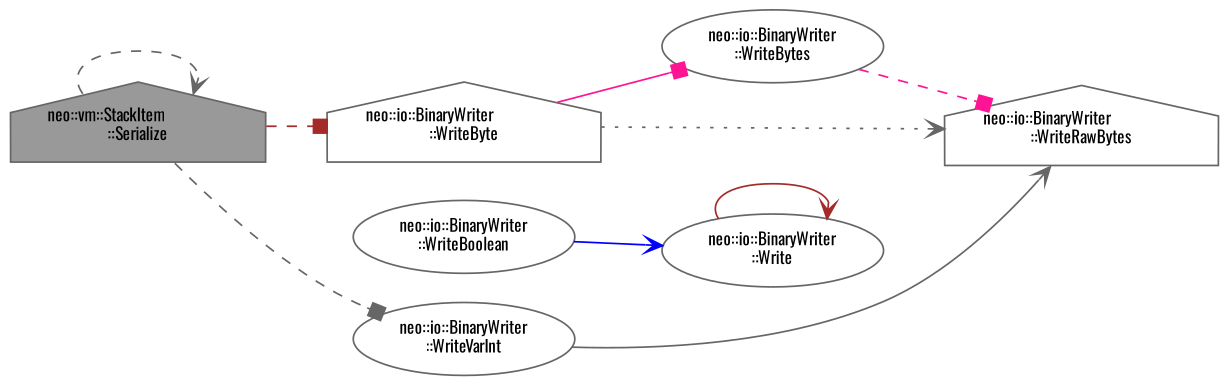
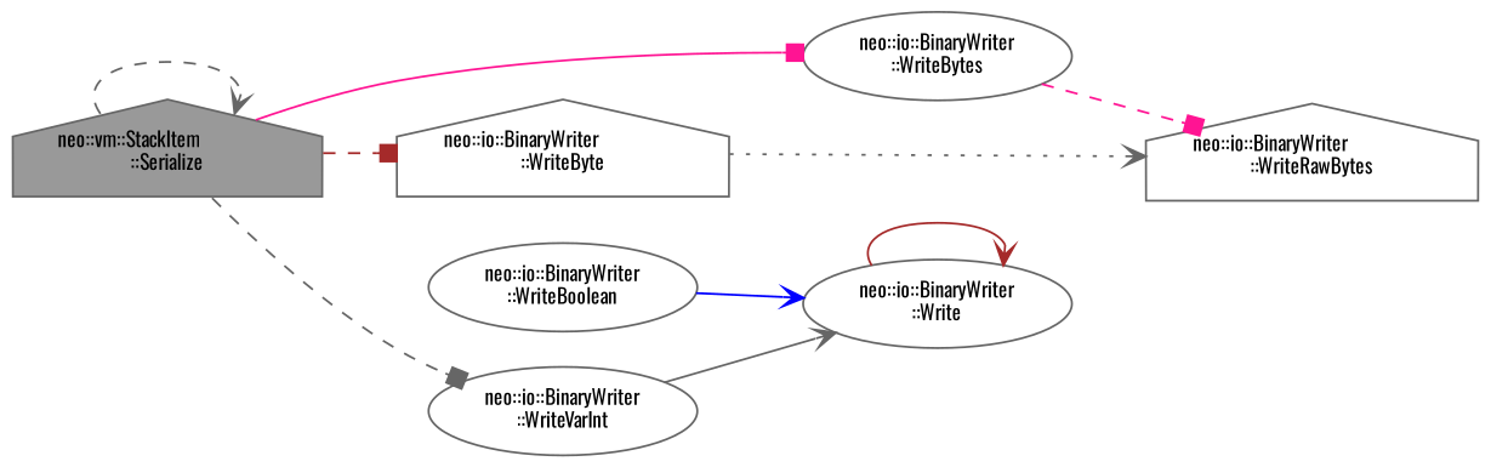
  digraph {
    fontname=Oswald
    rankdir=LR
    node [color=grey40 fillcolor=white fontname=Oswald fontsize=10 shape=ellipse style=filled]
    edge [arrowhead=vee color=gray40 fontname=Oswald fontsize=10 labelfontname=Helvetica labelfontsize=10 style=dashed]
    n1 [color=gray40 fillcolor=grey60 fontcolor=black height=0.2 label="neo::vm::StackItem\l::Serialize" shape=house width=0.4]
    n2 [height=0.2 label="neo::io::BinaryWriter\l::WriteByte" shape=house width=0.4]
    n3 [height=0.2 label="neo::io::BinaryWriter\l::WriteBytes" width=0.4]
    n4 [height=0.2 label="neo::io::BinaryWriter\l::WriteVarInt" width=0.4]
    n5 [height=0.2 label="neo::io::BinaryWriter\l::WriteBoolean" width=0.4]
    n6 [height=0.2 label="neo::io::BinaryWriter\l::Write" width=0.4]
    n7 [height=0.2 label="neo::io::BinaryWriter\l::WriteRawBytes" shape=house width=0.4]
    n1 -> n1
    n1 -> n2 [arrowhead=box color=brown]
-   n2 -> n3 [arrowhead=box color=deeppink style=solid]
+   n1 -> n3 [arrowhead=box color=deeppink style=solid]
    n1 -> n4 [arrowhead=box]
    n2 -> n7 [style=dotted]
    n3 -> n7 [arrowhead=box color=deeppink]
-   n4 -> n7 [style=solid]
+   n4 -> n6 [style=solid]
    n5 -> n6 [color=blue style=solid]
    n6 -> n6 [color=brown style=solid]
  }
